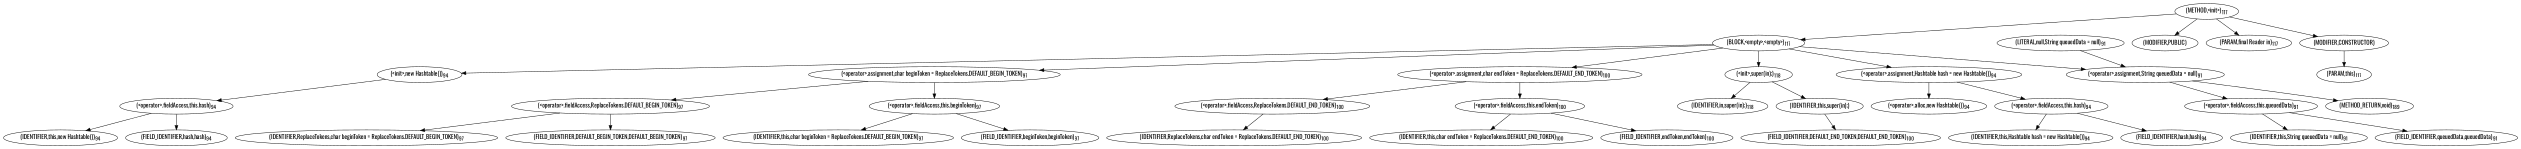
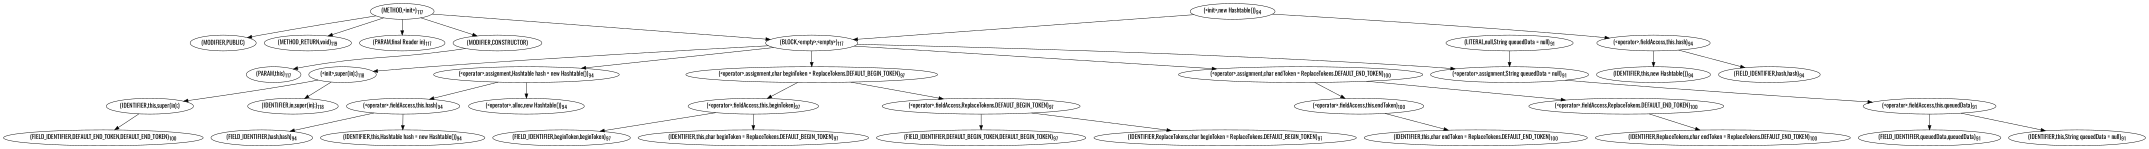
  digraph {
    fontname=Oswald
    node [fontname=Oswald]
    edge [fontname=Oswald]
    n1 [label=<(METHOD,&lt;init&gt;)<SUB>117</SUB>>]
    n2 [label=<(PARAM,final Reader in)<SUB>117</SUB>>]
    n3 [label=<(BLOCK,&lt;empty&gt;,&lt;empty&gt;)<SUB>117</SUB>>]
    n4 [label=<(MODIFIER,CONSTRUCTOR)>]
    n5 [label=<(MODIFIER,PUBLIC)>]
-   n6 [label=<(METHOD_RETURN,void)<SUB>189</SUB>>]
+   n6 [label=<(METHOD_RETURN,void)<SUB>119</SUB>>]
    n7 [label=<(PARAM,this)<SUB>117</SUB>>]
    n8 [label=<(&lt;operator&gt;.assignment,String queuedData = null)<SUB>91</SUB>>]
    n9 [label=<(&lt;operator&gt;.assignment,Hashtable hash = new Hashtable())<SUB>94</SUB>>]
    n10 [label=<(&lt;init&gt;,new Hashtable())<SUB>94</SUB>>]
    n11 [label=<(&lt;operator&gt;.assignment,char beginToken = ReplaceTokens.DEFAULT_BEGIN_TOKEN)<SUB>97</SUB>>]
    n12 [label=<(&lt;operator&gt;.assignment,char endToken = ReplaceTokens.DEFAULT_END_TOKEN)<SUB>100</SUB>>]
    n13 [label=<(&lt;init&gt;,super(in);)<SUB>118</SUB>>]
    n14 [label=<(&lt;operator&gt;.fieldAccess,this.queuedData)<SUB>91</SUB>>]
    n15 [label=<(&lt;operator&gt;.fieldAccess,this.hash)<SUB>94</SUB>>]
    n16 [label=<(&lt;operator&gt;.alloc,new Hashtable())<SUB>94</SUB>>]
    n17 [label=<(&lt;operator&gt;.fieldAccess,this.hash)<SUB>94</SUB>>]
    n18 [label=<(&lt;operator&gt;.fieldAccess,this.beginToken)<SUB>97</SUB>>]
    n19 [label=<(&lt;operator&gt;.fieldAccess,ReplaceTokens.DEFAULT_BEGIN_TOKEN)<SUB>97</SUB>>]
    n20 [label=<(&lt;operator&gt;.fieldAccess,this.endToken)<SUB>100</SUB>>]
    n21 [label=<(&lt;operator&gt;.fieldAccess,ReplaceTokens.DEFAULT_END_TOKEN)<SUB>100</SUB>>]
    n22 [label=<(IDENTIFIER,this,super(in);)>]
    n23 [label=<(IDENTIFIER,in,super(in);)<SUB>118</SUB>>]
    n24 [label=<(IDENTIFIER,this,String queuedData = null)<SUB>91</SUB>>]
    n25 [label=<(FIELD_IDENTIFIER,queuedData,queuedData)<SUB>91</SUB>>]
    n26 [label=<(LITERAL,null,String queuedData = null)<SUB>91</SUB>>]
    n27 [label=<(IDENTIFIER,this,Hashtable hash = new Hashtable())<SUB>94</SUB>>]
    n28 [label=<(FIELD_IDENTIFIER,hash,hash)<SUB>94</SUB>>]
    n29 [label=<(IDENTIFIER,this,new Hashtable())<SUB>94</SUB>>]
    n30 [label=<(FIELD_IDENTIFIER,hash,hash)<SUB>94</SUB>>]
    n31 [label=<(IDENTIFIER,this,char beginToken = ReplaceTokens.DEFAULT_BEGIN_TOKEN)<SUB>97</SUB>>]
    n32 [label=<(FIELD_IDENTIFIER,beginToken,beginToken)<SUB>97</SUB>>]
    n33 [label=<(IDENTIFIER,ReplaceTokens,char beginToken = ReplaceTokens.DEFAULT_BEGIN_TOKEN)<SUB>97</SUB>>]
    n34 [label=<(FIELD_IDENTIFIER,DEFAULT_BEGIN_TOKEN,DEFAULT_BEGIN_TOKEN)<SUB>97</SUB>>]
    n35 [label=<(IDENTIFIER,this,char endToken = ReplaceTokens.DEFAULT_END_TOKEN)<SUB>100</SUB>>]
-   n36 [label=<(FIELD_IDENTIFIER,endToken,endToken)<SUB>100</SUB>>]
    n37 [label=<(IDENTIFIER,ReplaceTokens,char endToken = ReplaceTokens.DEFAULT_END_TOKEN)<SUB>100</SUB>>]
    n38 [label=<(FIELD_IDENTIFIER,DEFAULT_END_TOKEN,DEFAULT_END_TOKEN)<SUB>100</SUB>>]
    n1 -> n2
    n1 -> n3
    n1 -> n4
    n1 -> n5
-   n8 -> n6
+   n1 -> n6
    n3 -> n8
    n3 -> n9
-   n3 -> n10
+   n10 -> n3
    n3 -> n11
    n3 -> n12
    n3 -> n13
    n4 -> n7
    n8 -> n14
    n9 -> n15
    n9 -> n16
    n10 -> n17
    n11 -> n18
    n11 -> n19
    n12 -> n20
    n12 -> n21
    n13 -> n22
    n13 -> n23
    n14 -> n24
    n14 -> n25
    n15 -> n27
    n15 -> n28
    n17 -> n29
    n17 -> n30
    n18 -> n31
    n18 -> n32
    n19 -> n33
    n19 -> n34
    n20 -> n35
-   n20 -> n36
    n21 -> n37
    n22 -> n38
    n26 -> n8
  }
